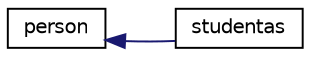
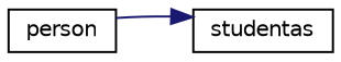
  digraph {
    rankdir=LR
    node [color=black fillcolor=white fontname=Helvetica fontsize=10 shape=record style=filled]
    n1 [height=0.2 label=person width=0.4]
    n2 [height=0.2 label=studentas width=0.4]
-   n1 -> n2 [color=midnightblue dir=back fontname=Helvetica fontsize=10 labelfontname=Helvetica labelfontsize=10 style=solid]
+   n2 -> n1 [color=midnightblue dir=back fontname=Helvetica fontsize=10 labelfontname=Helvetica labelfontsize=10 style=solid]
  }
